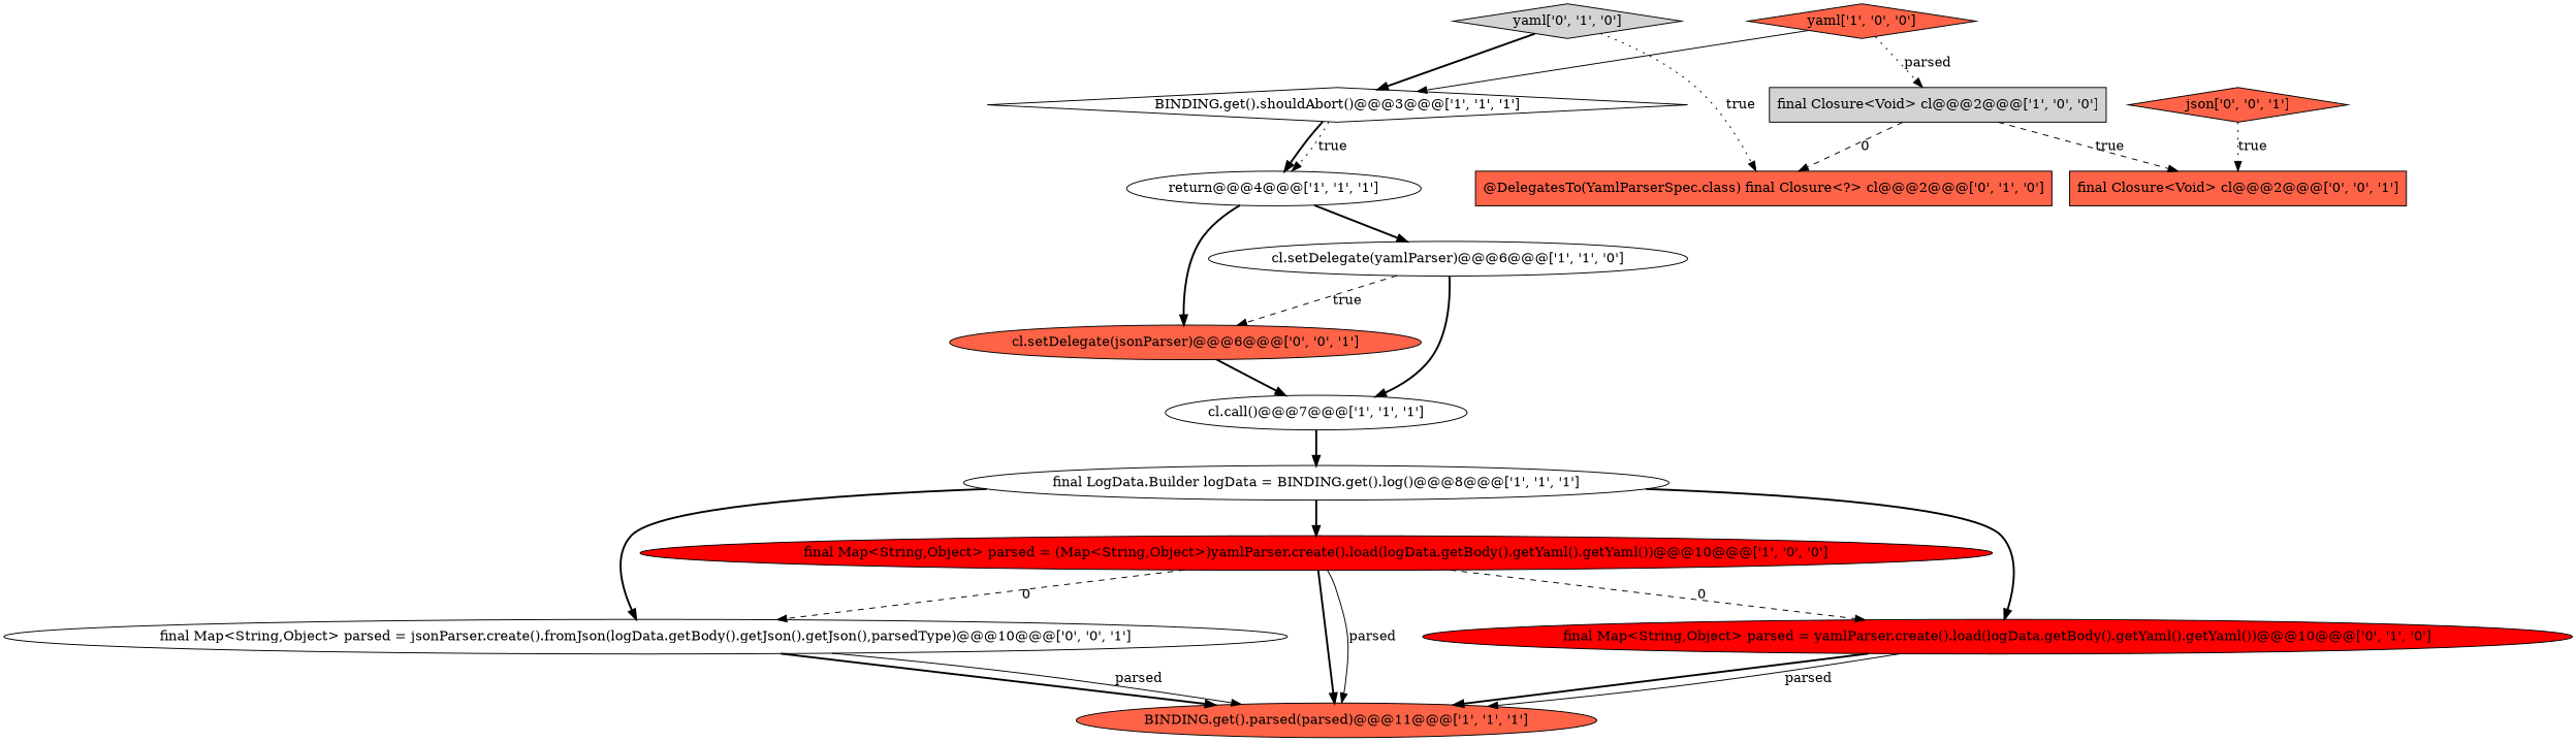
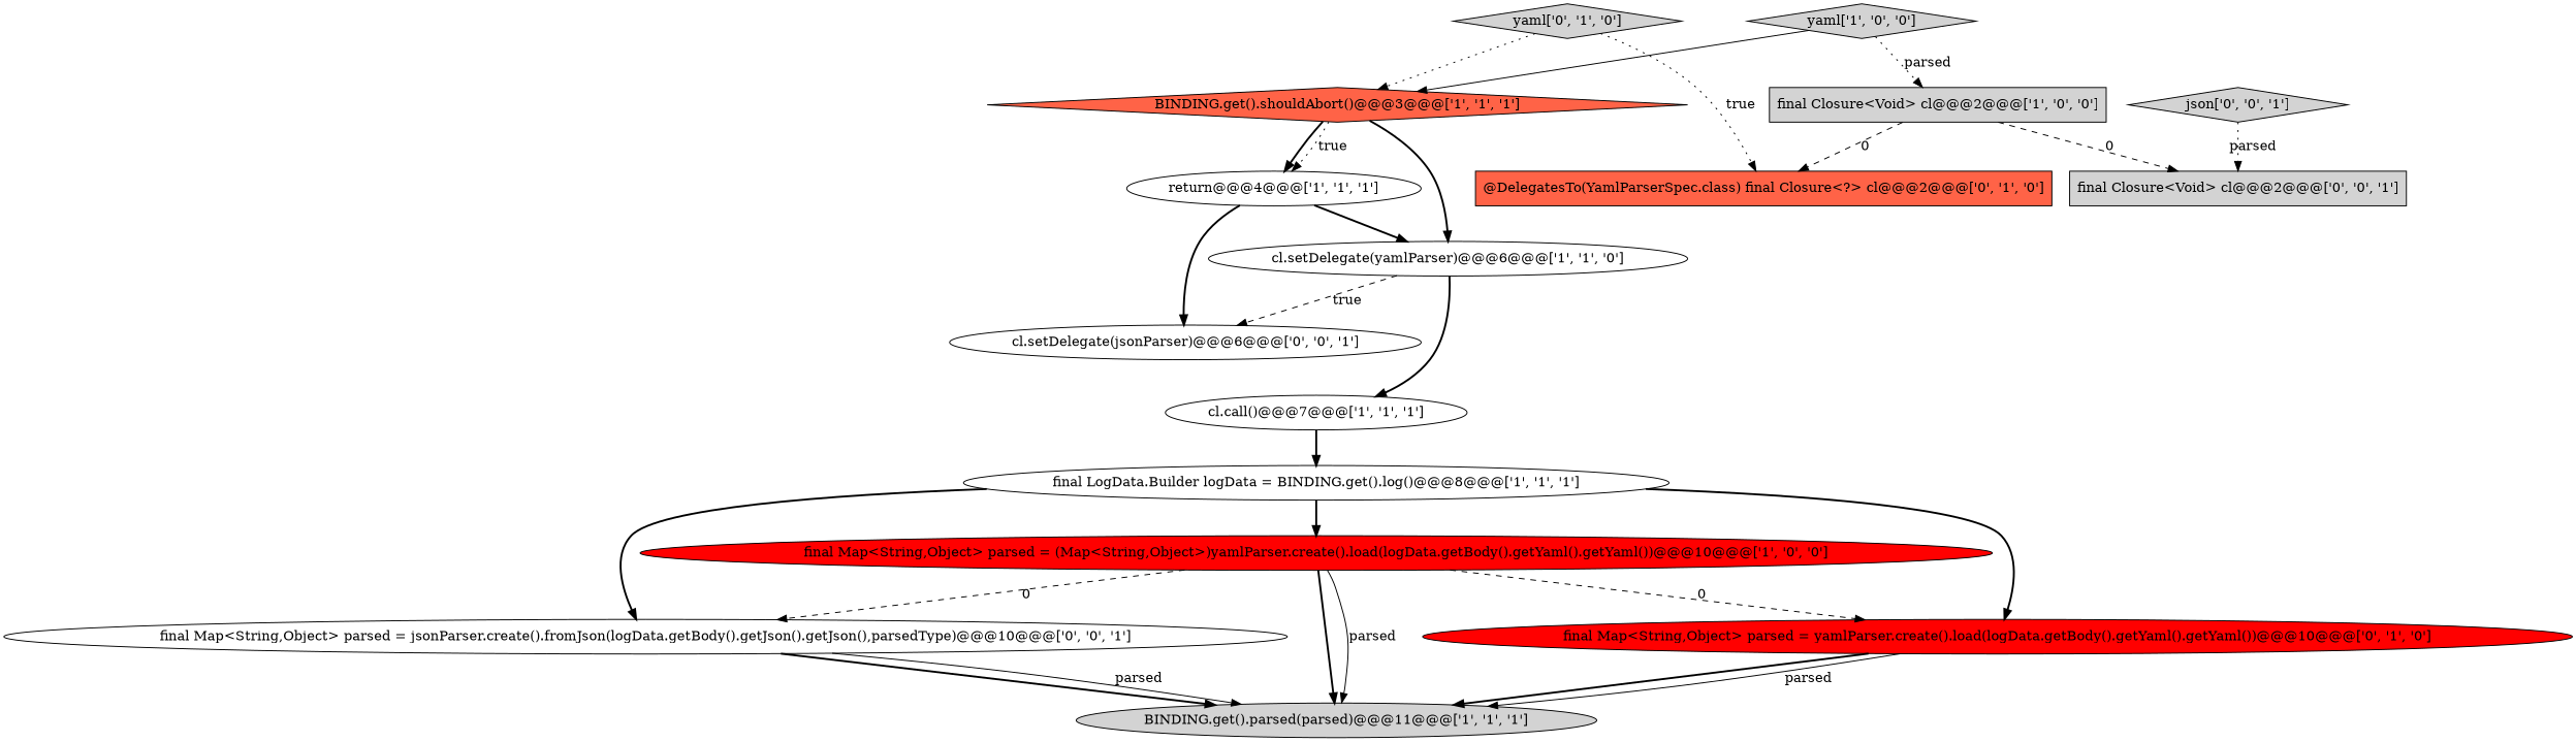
  digraph {
    node [fillcolor=white shape=ellipse style=filled]
    edge [style=bold]
    n1 [label="return@@@4@@@['1', '1', '1']"]
-   n2 [fillcolor=tomato label="cl.setDelegate(jsonParser)@@@6@@@['0', '0', '1']"]
+   n2 [label="cl.setDelegate(jsonParser)@@@6@@@['0', '0', '1']"]
    n3 [label="cl.setDelegate(yamlParser)@@@6@@@['1', '1', '0']"]
    n4 [label="cl.call()@@@7@@@['1', '1', '1']"]
    n5 [label="final LogData.Builder logData = BINDING.get().log()@@@8@@@['1', '1', '1']"]
-   n6 [label="BINDING.get().shouldAbort()@@@3@@@['1', '1', '1']" shape=diamond]
+   n6 [fillcolor=tomato label="BINDING.get().shouldAbort()@@@3@@@['1', '1', '1']" shape=diamond]
    n7 [fillcolor=red label="final Map<String,Object> parsed = (Map<String,Object>)yamlParser.create().load(logData.getBody().getYaml().getYaml())@@@10@@@['1', '0', '0']"]
-   n8 [fillcolor=tomato label="BINDING.get().parsed(parsed)@@@11@@@['1', '1', '1']"]
+   n8 [fillcolor=lightgray label="BINDING.get().parsed(parsed)@@@11@@@['1', '1', '1']"]
    n9 [label="final Map<String,Object> parsed = jsonParser.create().fromJson(logData.getBody().getJson().getJson(),parsedType)@@@10@@@['0', '0', '1']"]
    n10 [fillcolor=red label="final Map<String,Object> parsed = yamlParser.create().load(logData.getBody().getYaml().getYaml())@@@10@@@['0', '1', '0']"]
    n11 [fillcolor=lightgray label="yaml['0', '1', '0']" shape=diamond]
    n12 [fillcolor=tomato label="@DelegatesTo(YamlParserSpec.class) final Closure<?> cl@@@2@@@['0', '1', '0']" shape=box]
-   n13 [fillcolor=tomato label="json['0', '0', '1']" shape=diamond]
-   n14 [fillcolor=tomato label="final Closure<Void> cl@@@2@@@['0', '0', '1']" shape=box]
+   n13 [fillcolor=lightgray label="json['0', '0', '1']" shape=diamond]
+   n14 [fillcolor=lightgray label="final Closure<Void> cl@@@2@@@['0', '0', '1']" shape=box]
    n15 [fillcolor=lightgray label="final Closure<Void> cl@@@2@@@['1', '0', '0']" shape=box]
-   n16 [fillcolor=tomato label="yaml['1', '0', '0']" shape=diamond]
+   n16 [fillcolor=lightgray label="yaml['1', '0', '0']" shape=diamond]
    n1 -> n2
    n1 -> n3
-   n2 -> n4
    n3 -> n2 [label=true style=dashed]
    n3 -> n4
    n4 -> n5
    n5 -> n7
    n5 -> n9
    n5 -> n10
    n6 -> n1
    n6 -> n1 [label=true style=dotted]
+   n6 -> n3
    n7 -> n8
    n7 -> n8 [label=parsed style=solid]
    n7 -> n9 [label=0 style=dashed]
    n7 -> n10 [label=0 style=dashed]
    n9 -> n8
    n9 -> n8 [label=parsed style=solid]
    n10 -> n8
    n10 -> n8 [label=parsed style=solid]
-   n11 -> n6
+   n11 -> n6 [style=dotted]
    n11 -> n12 [label=true style=dotted]
-   n13 -> n14 [label=true style=dotted]
+   n13 -> n14 [label=parsed style=dotted]
    n15 -> n12 [label=0 style=dashed]
-   n15 -> n14 [label=true style=dashed]
+   n15 -> n14 [label=0 style=dashed]
    n16 -> n6 [style=solid]
    n16 -> n15 [label=parsed style=dotted]
  }
